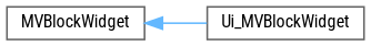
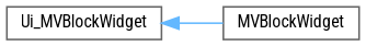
  digraph {
    rankdir=LR
    fontname="Roboto Condensed"
    node [color=grey40 fillcolor=white fontname="Roboto Condensed" fontsize=10 shape=box style=filled]
    n1 [height=0.2 label=Ui_MVBlockWidget width=0.4]
    n2 [height=0.2 label=MVBlockWidget width=0.4]
-   n2 -> n1 [color=steelblue1 dir=back fontname="Roboto Condensed" fontsize=10 labelfontname=Helvetica labelfontsize=10 style=solid]
+   n1 -> n2 [color=steelblue1 dir=back fontname="Roboto Condensed" fontsize=10 labelfontname=Helvetica labelfontsize=10 style=solid]
  }
